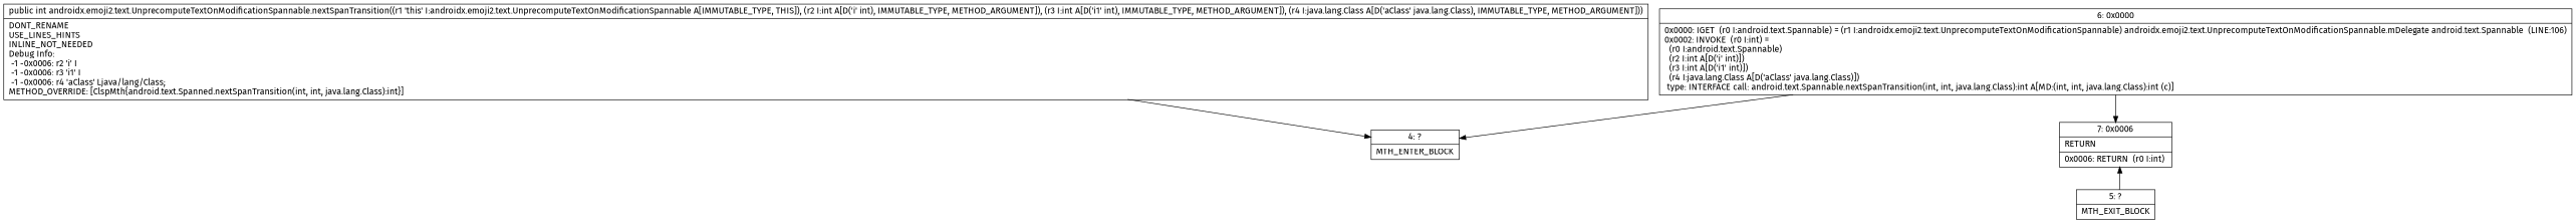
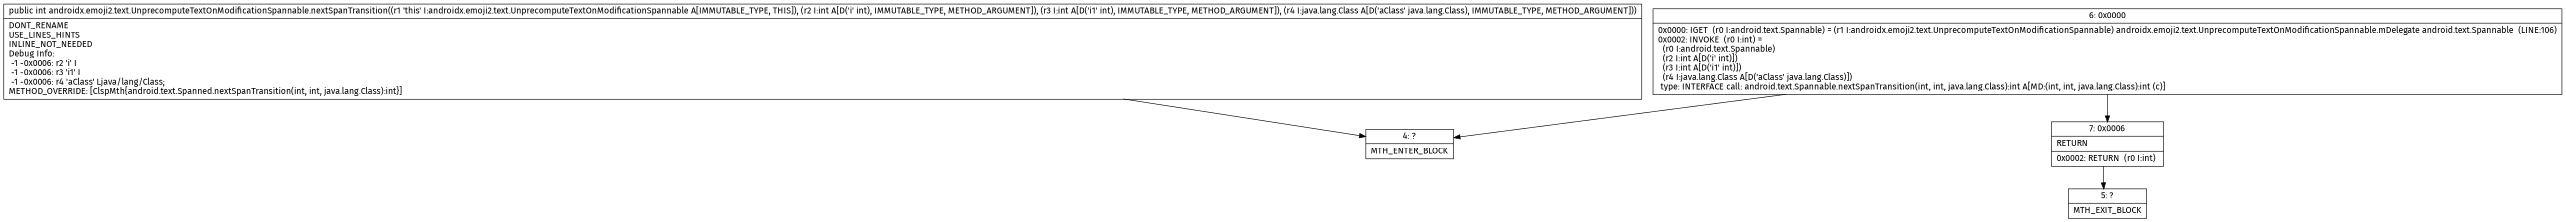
  digraph {
    fontname="Fira Sans"
    node [fontname="Fira Sans" shape=record]
    edge [fontname="Fira Sans"]
    n1 [label="{4\:\ ?|MTH_ENTER_BLOCK\l}"]
    n2 [label="{6\:\ 0x0000|0x0000: IGET  (r0 I:android.text.Spannable) = (r1 I:androidx.emoji2.text.UnprecomputeTextOnModificationSpannable) androidx.emoji2.text.UnprecomputeTextOnModificationSpannable.mDelegate android.text.Spannable  (LINE:106)\l0x0002: INVOKE  (r0 I:int) = \l  (r0 I:android.text.Spannable)\l  (r2 I:int A[D('i' int)])\l  (r3 I:int A[D('i1' int)])\l  (r4 I:java.lang.Class A[D('aClass' java.lang.Class)])\l type: INTERFACE call: android.text.Spannable.nextSpanTransition(int, int, java.lang.Class):int A[MD:(int, int, java.lang.Class):int (c)]\l}"]
-   n3 [label="{7\:\ 0x0006|RETURN\l|0x0006: RETURN  (r0 I:int) \l}"]
+   n3 [label="{7\:\ 0x0006|RETURN\l|0x0002: RETURN  (r0 I:int) \l}"]
    n4 [label="{5\:\ ?|MTH_EXIT_BLOCK\l}"]
    n5 [label="{public int androidx.emoji2.text.UnprecomputeTextOnModificationSpannable.nextSpanTransition((r1 'this' I:androidx.emoji2.text.UnprecomputeTextOnModificationSpannable A[IMMUTABLE_TYPE, THIS]), (r2 I:int A[D('i' int), IMMUTABLE_TYPE, METHOD_ARGUMENT]), (r3 I:int A[D('i1' int), IMMUTABLE_TYPE, METHOD_ARGUMENT]), (r4 I:java.lang.Class A[D('aClass' java.lang.Class), IMMUTABLE_TYPE, METHOD_ARGUMENT]))  | DONT_RENAME\lUSE_LINES_HINTS\lINLINE_NOT_NEEDED\lDebug Info:\l  \-1 \-0x0006: r2 'i' I\l  \-1 \-0x0006: r3 'i1' I\l  \-1 \-0x0006: r4 'aClass' Ljava\/lang\/Class;\lMETHOD_OVERRIDE: [ClspMth\{android.text.Spanned.nextSpanTransition(int, int, java.lang.Class):int\}]\l}"]
    n2 -> n1
    n2 -> n3
-   n4 -> n3
+   n3 -> n4
    n5 -> n1
  }
